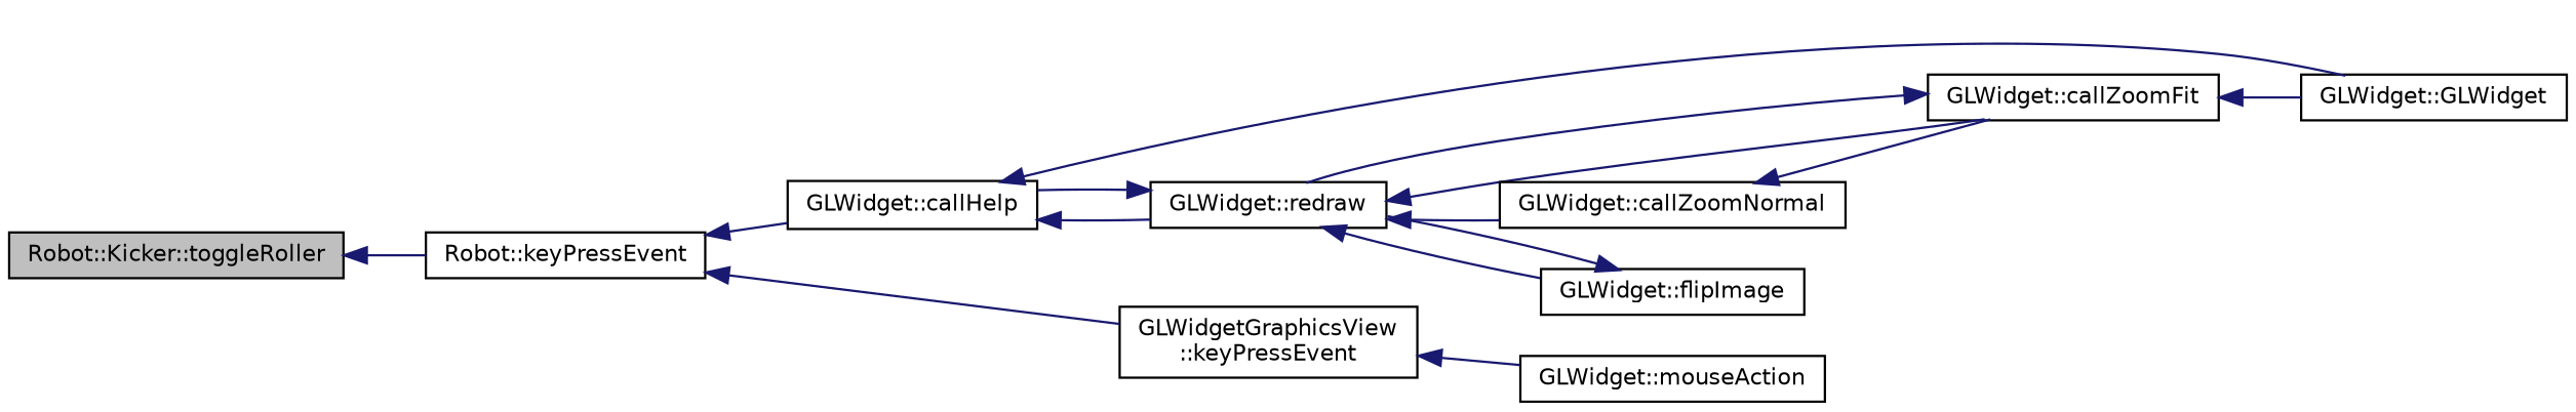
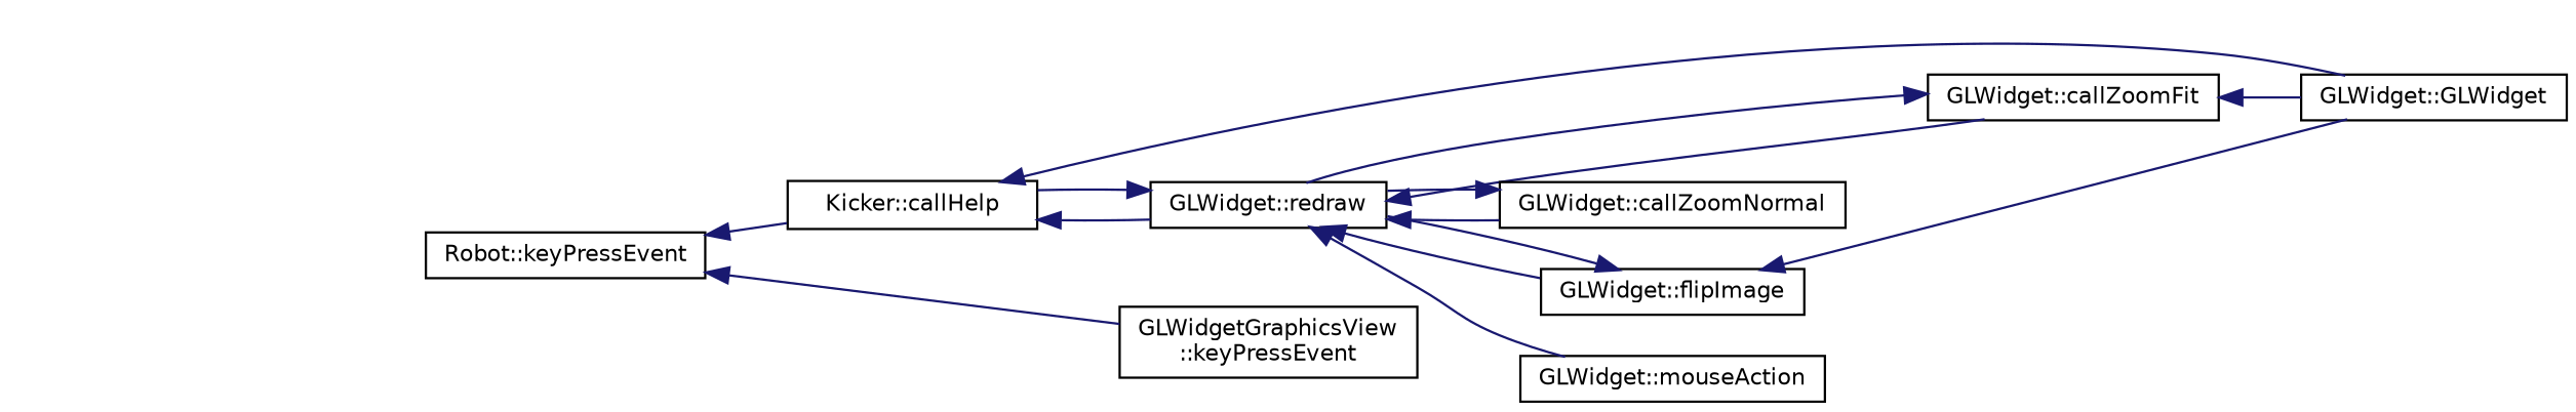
  digraph {
    fontname="DejaVu Sans"
    rankdir=LR
    node [color=black fillcolor=white fontname="DejaVu Sans" fontsize=10 shape=record style=filled]
    edge [color=midnightblue dir=back fontname="DejaVu Sans" fontsize=10 labelfontname=Helvetica labelfontsize=10 style=solid]
-   n1 [fillcolor=grey75 fontcolor=black height=0.2 label="Robot::Kicker::toggleRoller" width=0.4]
    n2 [height=0.2 label="Robot::keyPressEvent" width=0.4]
-   n3 [height=0.2 label="GLWidget::callHelp" width=0.4]
+   n3 [height=0.2 label="Kicker::callHelp" width=0.4]
    n4 [height=0.2 label="GLWidgetGraphicsView\l::keyPressEvent" width=0.4]
    n5 [height=0.2 label="GLWidget::GLWidget" width=0.4]
    n6 [height=0.2 label="GLWidget::redraw" width=0.4]
    n7 [height=0.2 label="GLWidget::callZoomFit" width=0.4]
    n8 [height=0.2 label="GLWidget::callZoomNormal" width=0.4]
    n9 [height=0.2 label="GLWidget::flipImage" width=0.4]
    n10 [height=0.2 label="GLWidget::mouseAction" width=0.4]
-   n1 -> n2
    n2 -> n3
    n2 -> n4
    n3 -> n5
    n3 -> n6
    n6 -> n3
    n6 -> n7
    n6 -> n8
    n6 -> n9
-   n4 -> n10
+   n6 -> n10
    n7 -> n5
    n7 -> n6
-   n8 -> n7
+   n8 -> n6
+   n9 -> n5
    n9 -> n6
  }
